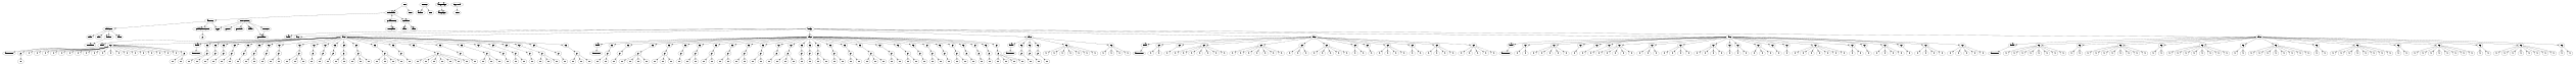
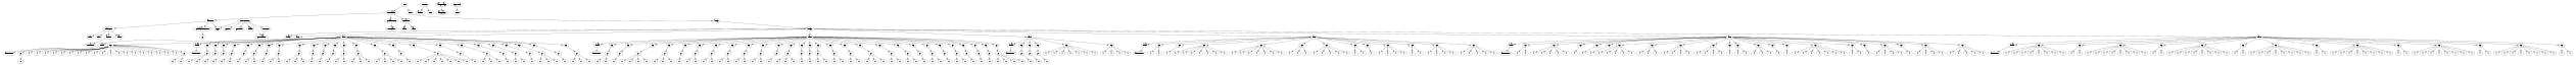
  digraph {
    n1 [label=TEI]
    n2 [label=teiHeader]
    n3 [label=text]
    n4 [label=fileDesc]
    n5 [label=profileDesc]
    n6 [label=creation]
+   n7 [label=body]
    n8 [label=titleStmt]
    n9 [label=publicationStmt]
    n10 [label=type]
    n11 [label=textClass]
    n12 [label=title]
    n13 [label=title]
    n14 [label=author]
    n15 [label=date]
    n16 [label=p]
    n17 [label=sourceDesc]
    n18 [label=genre]
    n19 [label=periode]
    n20 [label=taille]
    n21 [label=permalien]
    n22 [label=sources]
    n23 [label=surname]
    n24 [label=source]
    n25 [label=author]
    n26 [label=text]
    n27 [label=date]
    n28 [label=date]
    n29 [label=langUsage]
    n30 [label=language]
    n31 [label=keywords]
    n32 [label=term]
    n33 [label=body1]
    n34 [label=head]
    n35 [label=div2]
    n36 [label=div2]
    n37 [label=div2]
    n38 [label=div2]
    n39 [label=div2]
    n40 [label=div2]
    n41 [label=div2]
    n42 [label=head]
    n43 [label=sp]
    n44 [label=head]
    n45 [label=sp]
    n46 [label=sp]
    n47 [label=sp]
    n48 [label=sp]
    n49 [label=sp]
    n50 [label=sp]
    n51 [label=sp]
    n52 [label=sp]
    n53 [label=sp]
    n54 [label=sp]
    n55 [label=sp]
    n56 [label=sp]
    n57 [label=sp]
    n58 [label=sp]
    n59 [label=sp]
    n60 [label=sp]
    n61 [label=sp]
    n62 [label=sp]
    n63 [label=sp]
    n64 [label=sp]
    n65 [label=sp]
    n66 [label=sp]
    n67 [label=sp]
    n68 [label=sp]
    n69 [label=sp]
    n70 [label=head]
    n71 [label=sp]
    n72 [label=sp]
    n73 [label=sp]
    n74 [label=sp]
    n75 [label=sp]
    n76 [label=sp]
    n77 [label=sp]
    n78 [label=sp]
    n79 [label=sp]
    n80 [label=sp]
    n81 [label=sp]
    n82 [label=sp]
    n83 [label=sp]
    n84 [label=sp]
    n85 [label=sp]
    n86 [label=sp]
    n87 [label=sp]
    n88 [label=sp]
    n89 [label=sp]
    n90 [label=sp]
    n91 [label=sp]
    n92 [label=sp]
    n93 [label=sp]
    n94 [label=sp]
    n95 [label=sp]
    n96 [label=sp]
    n97 [label=sp]
    n98 [label=sp]
    n99 [label=head]
    n100 [label=sp]
    n101 [label=sp]
    n102 [label=sp]
    n103 [label=sp]
    n104 [label=sp]
    n105 [label=head]
    n106 [label=sp]
    n107 [label=sp]
    n108 [label=sp]
    n109 [label=sp]
    n110 [label=sp]
    n111 [label=sp]
    n112 [label=sp]
    n113 [label=sp]
    n114 [label=sp]
    n115 [label=sp]
    n116 [label=sp]
    n117 [label=sp]
    n118 [label=head]
    n119 [label=sp]
    n120 [label=sp]
    n121 [label=sp]
    n122 [label=sp]
    n123 [label=sp]
    n124 [label=sp]
    n125 [label=sp]
    n126 [label=sp]
    n127 [label=sp]
    n128 [label=sp]
    n129 [label=sp]
    n130 [label=sp]
    n131 [label=sp]
    n132 [label=sp]
    n133 [label=sp]
    n134 [label=sp]
    n135 [label=sp]
    n136 [label=sp]
    n137 [label=sp]
    n138 [label=sp]
    n139 [label=sp]
    n140 [label=head]
    n141 [label=sp]
    n142 [label=sp]
    n143 [label=sp]
    n144 [label=sp]
    n145 [label=sp]
    n146 [label=sp]
    n147 [label=sp]
    n148 [label=sp]
    n149 [label=sp]
    n150 [label=sp]
    n151 [label=sp]
    n152 [label=sp]
    n153 [label=sp]
    n154 [label=sp]
    n155 [label=listPerson]
    n156 [label=p]
    n157 [label=l]
    n158 [label=l]
    n159 [label=l]
    n160 [label=l]
    n161 [label=l]
    n162 [label=l]
    n163 [label=l]
    n164 [label=l]
    n165 [label=l]
    n166 [label=l]
    n167 [label=l]
    n168 [label=l]
    n169 [label=l]
    n170 [label=l]
    n171 [label=l]
    n172 [label=l]
    n173 [label=l]
    n174 [label=l]
    n175 [label=l]
    n176 [label=p]
    n177 [label=s]
    n178 [label=s]
    n179 [label=s]
    n180 [label=listPerson]
    n181 [label=p]
    n182 [label=p]
    n183 [label=p]
    n184 [label=p]
    n185 [label=p]
    n186 [label=p]
    n187 [label=p]
    n188 [label=p]
    n189 [label=p]
    n190 [label=p]
    n191 [label=p]
    n192 [label=p]
    n193 [label=p]
    n194 [label=p]
    n195 [label=p]
    n196 [label=p]
    n197 [label=p]
    n198 [label=p]
    n199 [label=p]
    n200 [label=p]
    n201 [label=p]
    n202 [label=p]
    n203 [label=p]
    n204 [label=p]
    n205 [label=p]
    n206 [label=s]
    n207 [label=s]
    n208 [label=s]
    n209 [label=s]
    n210 [label=s]
    n211 [label=s]
    n212 [label=s]
    n213 [label=s]
    n214 [label=s]
    n215 [label=s]
    n216 [label=s]
    n217 [label=s]
    n218 [label=s]
    n219 [label=s]
    n220 [label=s]
    n221 [label=s]
    n222 [label=s]
    n223 [label=s]
    n224 [label=s]
    n225 [label=s]
    n226 [label=s]
    n227 [label=s]
    n228 [label=s]
    n229 [label=s]
    n230 [label=s]
    n231 [label=s]
    n232 [label=s]
    n233 [label=s]
    n234 [label=s]
    n235 [label=s]
    n236 [label=s]
    n237 [label=s]
    n238 [label=s]
    n239 [label=s]
    n240 [label=s]
    n241 [label=s]
    n242 [label=s]
    n243 [label=s]
    n244 [label=s]
    n245 [label=s]
    n246 [label=s]
    n247 [label=s]
    n248 [label=s]
    n249 [label=s]
    n250 [label=s]
    n251 [label=s]
    n252 [label=s]
    n253 [label=s]
    n254 [label=s]
    n255 [label=s]
    n256 [label=listPerson]
    n257 [label=p]
    n258 [label=p]
    n259 [label=p]
    n260 [label=p]
    n261 [label=p]
    n262 [label=p]
    n263 [label=p]
    n264 [label=p]
    n265 [label=p]
    n266 [label=p]
    n267 [label=p]
    n268 [label=p]
    n269 [label=p]
    n270 [label=p]
    n271 [label=p]
    n272 [label=p]
    n273 [label=p]
    n274 [label=p]
    n275 [label=p]
    n276 [label=p]
    n277 [label=p]
    n278 [label=p]
    n279 [label=p]
    n280 [label=p]
    n281 [label=p]
    n282 [label=p]
    n283 [label=p]
    n284 [label=p]
    n285 [label=s]
    n286 [label=s]
    n287 [label=s]
    n288 [label=s]
    n289 [label=s]
    n290 [label=s]
    n291 [label=s]
    n292 [label=s]
    n293 [label=s]
    n294 [label=s]
    n295 [label=s]
    n296 [label=s]
    n297 [label=s]
    n298 [label=s]
    n299 [label=s]
    n300 [label=s]
    n301 [label=s]
    n302 [label=s]
    n303 [label=s]
    n304 [label=s]
    n305 [label=s]
    n306 [label=s]
    n307 [label=s]
    n308 [label=s]
    n309 [label=s]
    n310 [label=s]
    n311 [label=s]
    n312 [label=s]
    n313 [label=s]
    n314 [label=s]
    n315 [label=s]
    n316 [label=s]
    n317 [label=s]
    n318 [label=s]
    n319 [label=s]
    n320 [label=s]
    n321 [label=s]
    n322 [label=s]
    n323 [label=s]
    n324 [label=s]
    n325 [label=s]
    n326 [label=s]
    n327 [label=s]
    n328 [label=s]
    n329 [label=s]
    n330 [label=s]
    n331 [label=s]
    n332 [label=s]
    n333 [label=s]
    n334 [label=s]
    n335 [label=s]
    n336 [label=s]
    n337 [label=s]
    n338 [label=listPerson]
    n339 [label=p]
    n340 [label=p]
    n341 [label=p]
    n342 [label=l]
    n343 [label=l]
    n344 [label=l]
    n345 [label=l]
    n346 [label=l]
    n347 [label=l]
    n348 [label=l]
    n349 [label=l]
    n350 [label=l]
    n351 [label=l]
    n352 [label=l]
    n353 [label=s]
    n354 [label=s]
    n355 [label=s]
    n356 [label=listPerson]
    n357 [label=l]
    n358 [label=l]
    n359 [label=l]
    n360 [label=l]
    n361 [label=l]
    n362 [label=l]
    n363 [label=l]
    n364 [label=l]
    n365 [label=l]
    n366 [label=l]
    n367 [label=l]
    n368 [label=l]
    n369 [label=l]
    n370 [label=l]
    n371 [label=l]
    n372 [label=l]
    n373 [label=l]
    n374 [label=l]
    n375 [label=l]
    n376 [label=l]
    n377 [label=l]
    n378 [label=l]
    n379 [label=l]
    n380 [label=l]
    n381 [label=l]
    n382 [label=l]
    n383 [label=l]
    n384 [label=l]
    n385 [label=l]
    n386 [label=l]
    n387 [label=l]
    n388 [label=l]
    n389 [label=l]
    n390 [label=l]
    n391 [label=l]
    n392 [label=l]
    n393 [label=l]
    n394 [label=l]
    n395 [label=l]
    n396 [label=l]
    n397 [label=l]
    n398 [label=l]
    n399 [label=l]
    n400 [label=listPerson]
    n401 [label=l]
    n402 [label=l]
    n403 [label=l]
    n404 [label=l]
    n405 [label=l]
    n406 [label=l]
    n407 [label=l]
    n408 [label=l]
    n409 [label=l]
    n410 [label=l]
    n411 [label=l]
    n412 [label=l]
    n413 [label=l]
    n414 [label=l]
    n415 [label=l]
    n416 [label=l]
    n417 [label=l]
    n418 [label=l]
    n419 [label=l]
    n420 [label=l]
    n421 [label=l]
    n422 [label=l]
    n423 [label=l]
    n424 [label=l]
    n425 [label=l]
    n426 [label=l]
    n427 [label=l]
    n428 [label=l]
    n429 [label=l]
    n430 [label=l]
    n431 [label=l]
    n432 [label=l]
    n433 [label=l]
    n434 [label=l]
    n435 [label=l]
    n436 [label=l]
    n437 [label=l]
    n438 [label=l]
    n439 [label=l]
    n440 [label=l]
    n441 [label=l]
    n442 [label=l]
    n443 [label=l]
    n444 [label=l]
    n445 [label=l]
    n446 [label=l]
    n447 [label=l]
    n448 [label=l]
    n449 [label=l]
    n450 [label=l]
    n451 [label=l]
    n452 [label=l]
    n453 [label=l]
    n454 [label=l]
    n455 [label=l]
    n456 [label=l]
    n457 [label=l]
    n458 [label=l]
    n459 [label=listPerson]
    n460 [label=l]
    n461 [label=l]
    n462 [label=l]
    n463 [label=l]
    n464 [label=l]
    n465 [label=l]
    n466 [label=l]
    n467 [label=l]
    n468 [label=l]
    n469 [label=l]
    n470 [label=l]
    n471 [label=l]
    n472 [label=l]
    n473 [label=l]
    n474 [label=l]
    n475 [label=l]
    n476 [label=l]
    n477 [label=l]
    n478 [label=l]
    n479 [label=l]
    n480 [label=l]
    n481 [label=l]
    n482 [label=l]
    n483 [label=l]
    n484 [label=l]
    n485 [label=l]
    n486 [label=l]
    n487 [label=l]
    n488 [label=l]
    n489 [label=l]
    n490 [label=l]
    n491 [label=l]
    n492 [label=l]
    n493 [label=l]
    n494 [label=l]
    n495 [label=l]
    n496 [label=l]
    n497 [label=l]
    n498 [label=l]
    n499 [label=l]
    n500 [label=l]
    n501 [label=l]
    n502 [label=l]
    n503 [label=l]
    n504 [label=l]
    n505 [label=l]
    n506 [label=l]
    n507 [label=l]
    n508 [label=l]
    n509 [label=l]
    n510 [label=l]
    n511 [label=l]
    n512 [label=l]
    n513 [label=l]
    n514 [label=l]
    n515 [label=l]
    n516 [label=l]
    n517 [label=l]
    n518 [label=l]
    n519 [label=l]
    n520 [label=l]
    n521 [label=l]
    n522 [label=l]
    n523 [label=l]
    n524 [label=l]
    n525 [label=l]
    n526 [label=l]
    n527 [label=l]
    n528 [label=l]
    n529 [label=l]
    n1 -> n2
    n1 -> n3
    n2 -> n4
-   n5 -> n2
+   n2 -> n5
    n2 -> n6
+   n3 -> n7
    n4 -> n8
    n4 -> n9
    n4 -> n10
    n5 -> n11
    n6 -> n27
    n6 -> n28
+   n7 -> n33
    n8 -> n12
    n8 -> n13
    n8 -> n14
    n8 -> n15
    n9 -> n16
    n14 -> n23
    n17 -> n10
    n17 -> n18
    n17 -> n19
    n17 -> n20
    n17 -> n21
    n17 -> n22
    n22 -> n21
    n24 -> n25
    n24 -> n26
    n29 -> n30
    n31 -> n32
    n33 -> n34
    n33 -> n35
    n33 -> n36
    n33 -> n37
    n33 -> n38
    n33 -> n39
    n33 -> n40
    n33 -> n41
    n35 -> n42
    n35 -> n43
    n36 -> n44
    n36 -> n45
    n36 -> n46
    n36 -> n47
    n36 -> n48
    n36 -> n49
    n36 -> n50
    n36 -> n51
    n36 -> n52
    n36 -> n53
    n36 -> n54
    n36 -> n55
    n36 -> n56
    n36 -> n57
    n36 -> n58
    n36 -> n59
    n36 -> n60
    n36 -> n61
    n36 -> n62
    n36 -> n63
    n36 -> n64
    n36 -> n65
    n36 -> n66
    n36 -> n67
    n36 -> n68
    n36 -> n69
    n37 -> n70
    n37 -> n71
    n37 -> n72
    n37 -> n73
    n37 -> n74
    n37 -> n75
    n37 -> n76
    n37 -> n77
    n37 -> n78
    n37 -> n79
    n37 -> n80
    n37 -> n81
    n37 -> n82
    n37 -> n83
    n37 -> n84
    n37 -> n85
    n37 -> n86
    n37 -> n87
    n37 -> n88
    n37 -> n89
    n37 -> n90
    n37 -> n91
    n37 -> n92
    n37 -> n93
    n37 -> n94
    n37 -> n95
    n37 -> n96
    n37 -> n97
    n37 -> n98
    n38 -> n99
    n38 -> n100
    n38 -> n101
    n38 -> n102
    n38 -> n103
    n38 -> n104
    n39 -> n105
    n39 -> n106
    n39 -> n107
    n39 -> n108
    n39 -> n109
    n39 -> n110
    n39 -> n111
    n39 -> n112
    n39 -> n113
    n39 -> n114
    n39 -> n115
    n39 -> n116
    n39 -> n117
    n40 -> n118
    n40 -> n119
    n40 -> n120
    n40 -> n121
    n40 -> n122
    n40 -> n123
    n40 -> n124
    n40 -> n125
    n40 -> n126
    n40 -> n127
    n40 -> n128
    n40 -> n129
    n40 -> n130
    n40 -> n131
    n40 -> n132
    n40 -> n133
    n40 -> n134
    n40 -> n135
    n40 -> n136
    n40 -> n137
    n40 -> n138
    n40 -> n139
    n41 -> n140
    n41 -> n141
    n41 -> n142
    n41 -> n143
    n41 -> n144
    n41 -> n145
    n41 -> n146
    n41 -> n147
    n41 -> n148
    n41 -> n149
    n41 -> n150
    n41 -> n151
    n41 -> n152
    n41 -> n153
    n41 -> n154
    n42 -> n155
    n43 -> n156
    n43 -> n157
    n43 -> n158
    n43 -> n159
    n43 -> n160
    n43 -> n161
    n43 -> n162
    n43 -> n163
    n43 -> n164
    n43 -> n165
    n43 -> n166
    n43 -> n167
    n43 -> n168
    n43 -> n169
    n43 -> n170
    n43 -> n171
    n43 -> n172
    n43 -> n173
    n43 -> n174
    n43 -> n175
    n43 -> n176
    n44 -> n180
    n45 -> n181
    n46 -> n182
    n47 -> n183
    n48 -> n184
    n49 -> n185
    n50 -> n186
    n51 -> n187
    n52 -> n188
    n53 -> n189
    n54 -> n190
    n55 -> n191
    n56 -> n192
    n57 -> n193
    n58 -> n194
    n59 -> n195
    n60 -> n196
    n61 -> n197
    n62 -> n198
    n63 -> n199
    n64 -> n200
    n65 -> n201
    n66 -> n202
    n67 -> n203
    n68 -> n204
    n69 -> n205
    n70 -> n256
    n71 -> n257
    n72 -> n258
    n73 -> n259
    n74 -> n260
    n75 -> n261
    n76 -> n262
    n77 -> n263
    n78 -> n264
    n79 -> n265
    n80 -> n266
    n81 -> n267
    n82 -> n268
    n83 -> n269
    n84 -> n270
    n85 -> n271
    n86 -> n272
    n87 -> n273
    n88 -> n274
    n89 -> n275
    n90 -> n276
    n91 -> n277
    n92 -> n278
    n93 -> n279
    n94 -> n280
    n95 -> n281
    n96 -> n282
    n97 -> n283
    n98 -> n284
    n99 -> n338
    n100 -> n339
    n101 -> n340
    n102 -> n341
    n103 -> n342
    n103 -> n343
    n103 -> n344
    n103 -> n345
    n103 -> n346
    n103 -> n347
    n103 -> n348
    n104 -> n349
    n104 -> n350
    n104 -> n351
    n104 -> n352
    n105 -> n356
    n106 -> n357
    n106 -> n358
    n107 -> n359
    n108 -> n360
    n108 -> n361
    n108 -> n362
    n108 -> n363
    n108 -> n364
    n108 -> n365
    n108 -> n366
    n109 -> n367
    n109 -> n368
    n109 -> n369
    n109 -> n370
    n109 -> n371
    n109 -> n372
    n109 -> n373
    n110 -> n374
    n110 -> n375
    n110 -> n376
    n111 -> n377
    n111 -> n378
    n111 -> n379
    n111 -> n380
    n111 -> n381
    n112 -> n382
    n112 -> n383
    n113 -> n384
    n114 -> n385
    n114 -> n386
    n114 -> n387
    n114 -> n388
    n115 -> n389
    n115 -> n390
    n116 -> n391
    n116 -> n392
    n116 -> n393
    n116 -> n394
    n117 -> n395
    n117 -> n396
    n117 -> n397
    n117 -> n398
    n117 -> n399
    n118 -> n400
    n119 -> n401
    n119 -> n402
    n120 -> n403
    n120 -> n404
    n120 -> n405
    n120 -> n406
    n120 -> n407
    n121 -> n408
    n122 -> n409
    n123 -> n410
    n124 -> n411
    n124 -> n412
    n124 -> n413
    n124 -> n414
    n124 -> n415
    n125 -> n416
    n125 -> n417
    n125 -> n418
    n126 -> n419
    n126 -> n420
    n126 -> n421
    n126 -> n422
    n127 -> n423
    n127 -> n424
    n127 -> n425
    n127 -> n426
    n128 -> n427
    n129 -> n428
    n129 -> n429
    n130 -> n430
    n130 -> n431
    n130 -> n432
    n131 -> n433
    n132 -> n434
    n133 -> n435
    n133 -> n436
    n133 -> n437
    n133 -> n438
    n133 -> n439
    n133 -> n440
    n133 -> n441
    n134 -> n442
    n134 -> n443
    n135 -> n444
    n136 -> n445
    n136 -> n446
    n136 -> n447
    n136 -> n448
    n137 -> n449
    n138 -> n450
    n138 -> n451
    n138 -> n452
    n138 -> n453
    n139 -> n454
    n139 -> n455
    n139 -> n456
    n139 -> n457
    n139 -> n458
    n140 -> n459
    n141 -> n460
    n141 -> n461
    n141 -> n462
    n141 -> n463
    n141 -> n464
    n141 -> n465
    n141 -> n466
    n141 -> n467
    n142 -> n468
    n142 -> n469
    n143 -> n470
    n143 -> n471
    n143 -> n472
    n143 -> n473
    n143 -> n474
    n143 -> n475
    n143 -> n476
    n143 -> n477
    n144 -> n478
    n144 -> n479
    n145 -> n480
    n145 -> n481
    n145 -> n482
    n145 -> n483
    n145 -> n484
    n145 -> n485
    n145 -> n486
    n145 -> n487
    n146 -> n488
    n146 -> n489
    n147 -> n490
    n147 -> n491
    n147 -> n492
    n147 -> n493
    n147 -> n494
    n147 -> n495
    n147 -> n496
    n147 -> n497
    n148 -> n498
    n148 -> n499
    n149 -> n500
    n149 -> n501
    n149 -> n502
    n149 -> n503
    n149 -> n504
    n149 -> n505
    n149 -> n506
    n149 -> n507
    n150 -> n508
    n150 -> n509
    n151 -> n510
    n151 -> n511
    n151 -> n512
    n151 -> n513
    n151 -> n514
    n151 -> n515
    n151 -> n516
    n151 -> n517
    n152 -> n518
    n152 -> n519
    n153 -> n520
    n153 -> n521
    n153 -> n522
    n153 -> n523
    n153 -> n524
    n153 -> n525
    n153 -> n526
    n153 -> n527
    n154 -> n528
    n154 -> n529
    n156 -> n177
    n176 -> n178
    n176 -> n179
    n181 -> n206
    n181 -> n207
    n182 -> n208
    n183 -> n209
    n184 -> n210
    n184 -> n211
    n185 -> n212
    n186 -> n213
    n186 -> n214
    n187 -> n215
    n188 -> n216
    n188 -> n217
    n189 -> n218
    n189 -> n219
    n189 -> n220
    n190 -> n221
    n191 -> n222
    n192 -> n223
    n193 -> n224
    n193 -> n225
    n194 -> n226
    n194 -> n227
    n194 -> n228
    n195 -> n229
    n195 -> n230
    n195 -> n231
    n195 -> n232
    n196 -> n233
    n197 -> n234
    n197 -> n235
    n197 -> n236
    n197 -> n237
    n197 -> n238
    n197 -> n239
    n197 -> n240
    n198 -> n241
    n199 -> n242
    n199 -> n243
    n199 -> n244
    n200 -> n245
    n201 -> n246
    n201 -> n247
    n202 -> n248
    n203 -> n249
    n203 -> n250
    n203 -> n251
    n204 -> n252
    n205 -> n253
    n205 -> n254
    n205 -> n255
    n257 -> n285
    n257 -> n286
    n258 -> n287
    n259 -> n288
    n259 -> n289
    n259 -> n290
    n259 -> n291
    n260 -> n292
    n260 -> n293
    n260 -> n294
    n261 -> n295
    n262 -> n296
    n262 -> n297
    n263 -> n298
    n263 -> n299
    n264 -> n300
    n264 -> n301
    n265 -> n302
    n265 -> n303
    n266 -> n304
    n266 -> n305
    n267 -> n306
    n268 -> n307
    n268 -> n308
    n268 -> n309
    n269 -> n310
    n270 -> n311
    n271 -> n312
    n271 -> n313
    n272 -> n314
    n272 -> n315
    n273 -> n316
    n273 -> n317
    n274 -> n318
    n274 -> n319
    n274 -> n320
    n275 -> n321
    n275 -> n322
    n276 -> n323
    n276 -> n324
    n277 -> n325
    n278 -> n326
    n278 -> n327
    n279 -> n328
    n280 -> n329
    n280 -> n330
    n281 -> n331
    n282 -> n332
    n283 -> n333
    n284 -> n334
    n284 -> n335
    n284 -> n336
    n284 -> n337
    n339 -> n353
    n340 -> n354
    n341 -> n355
  }
